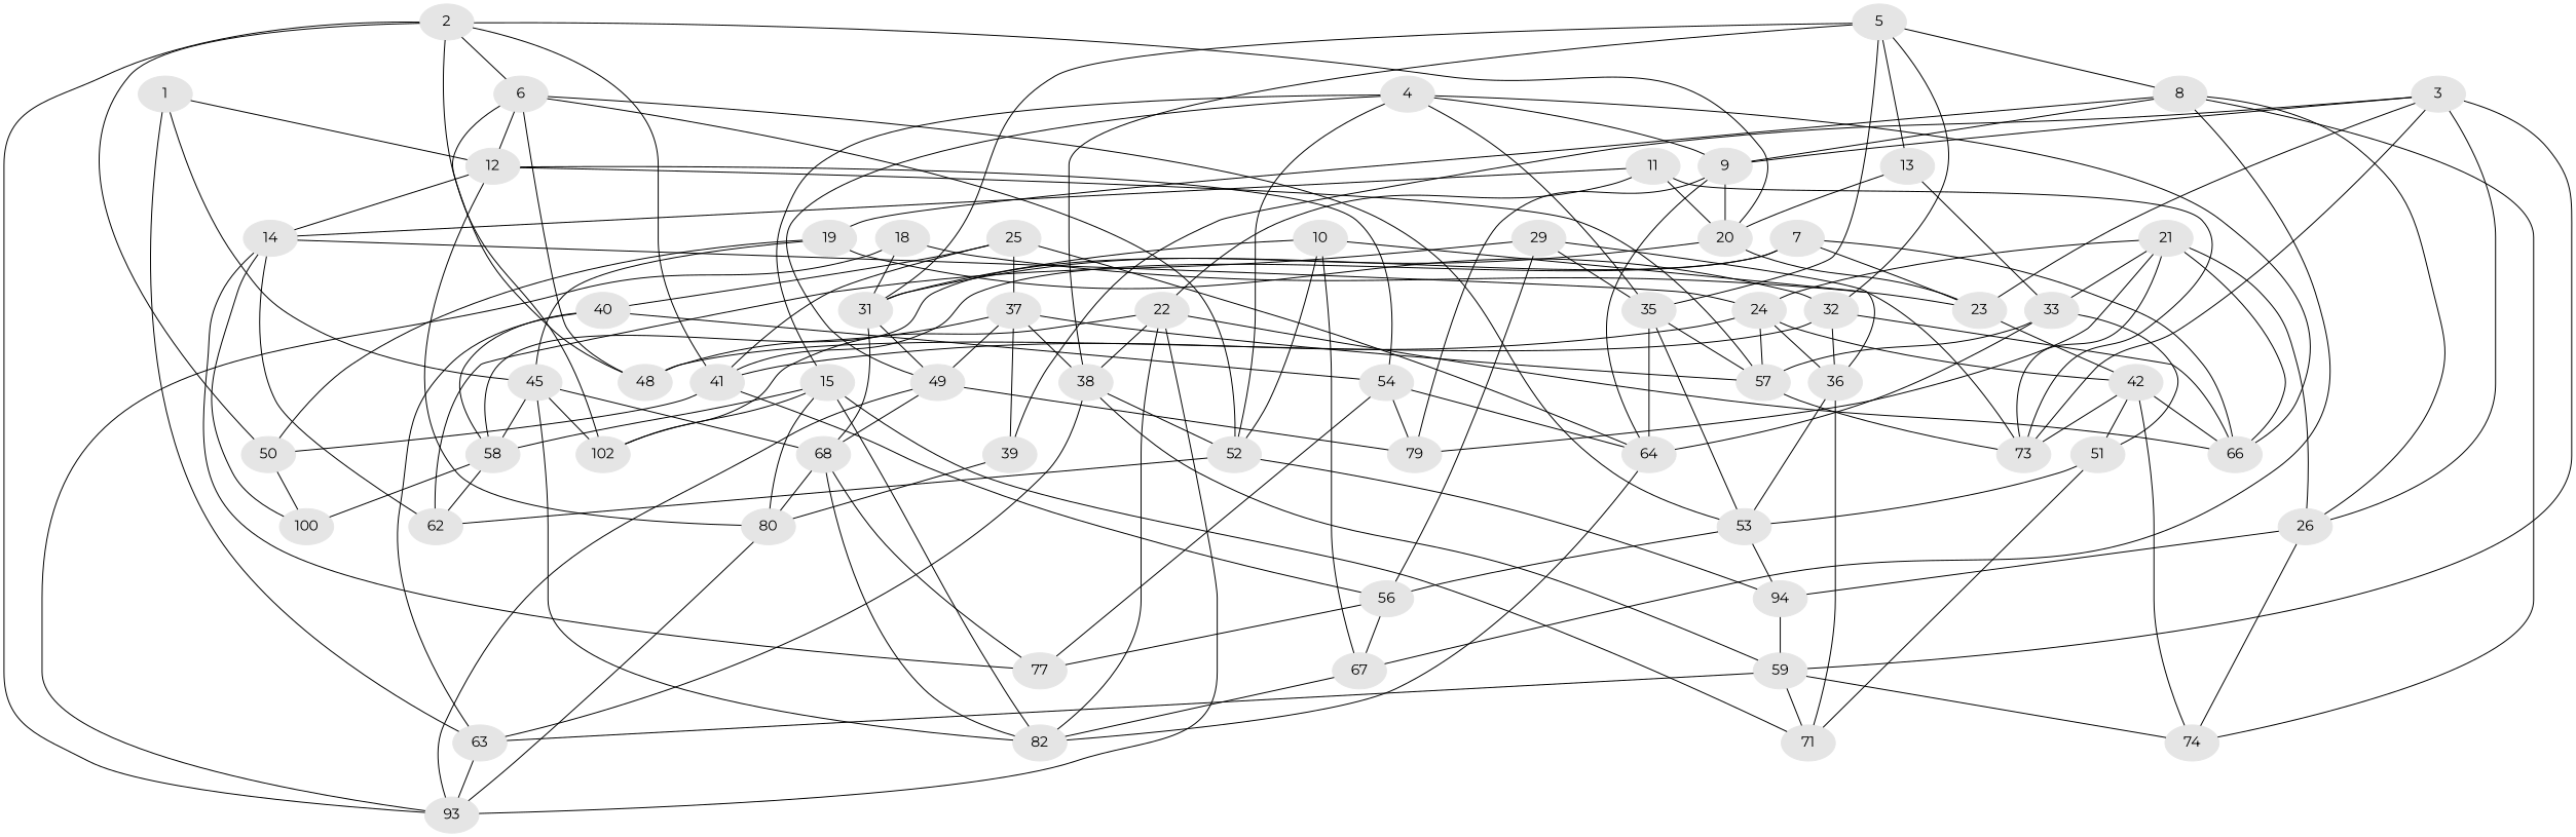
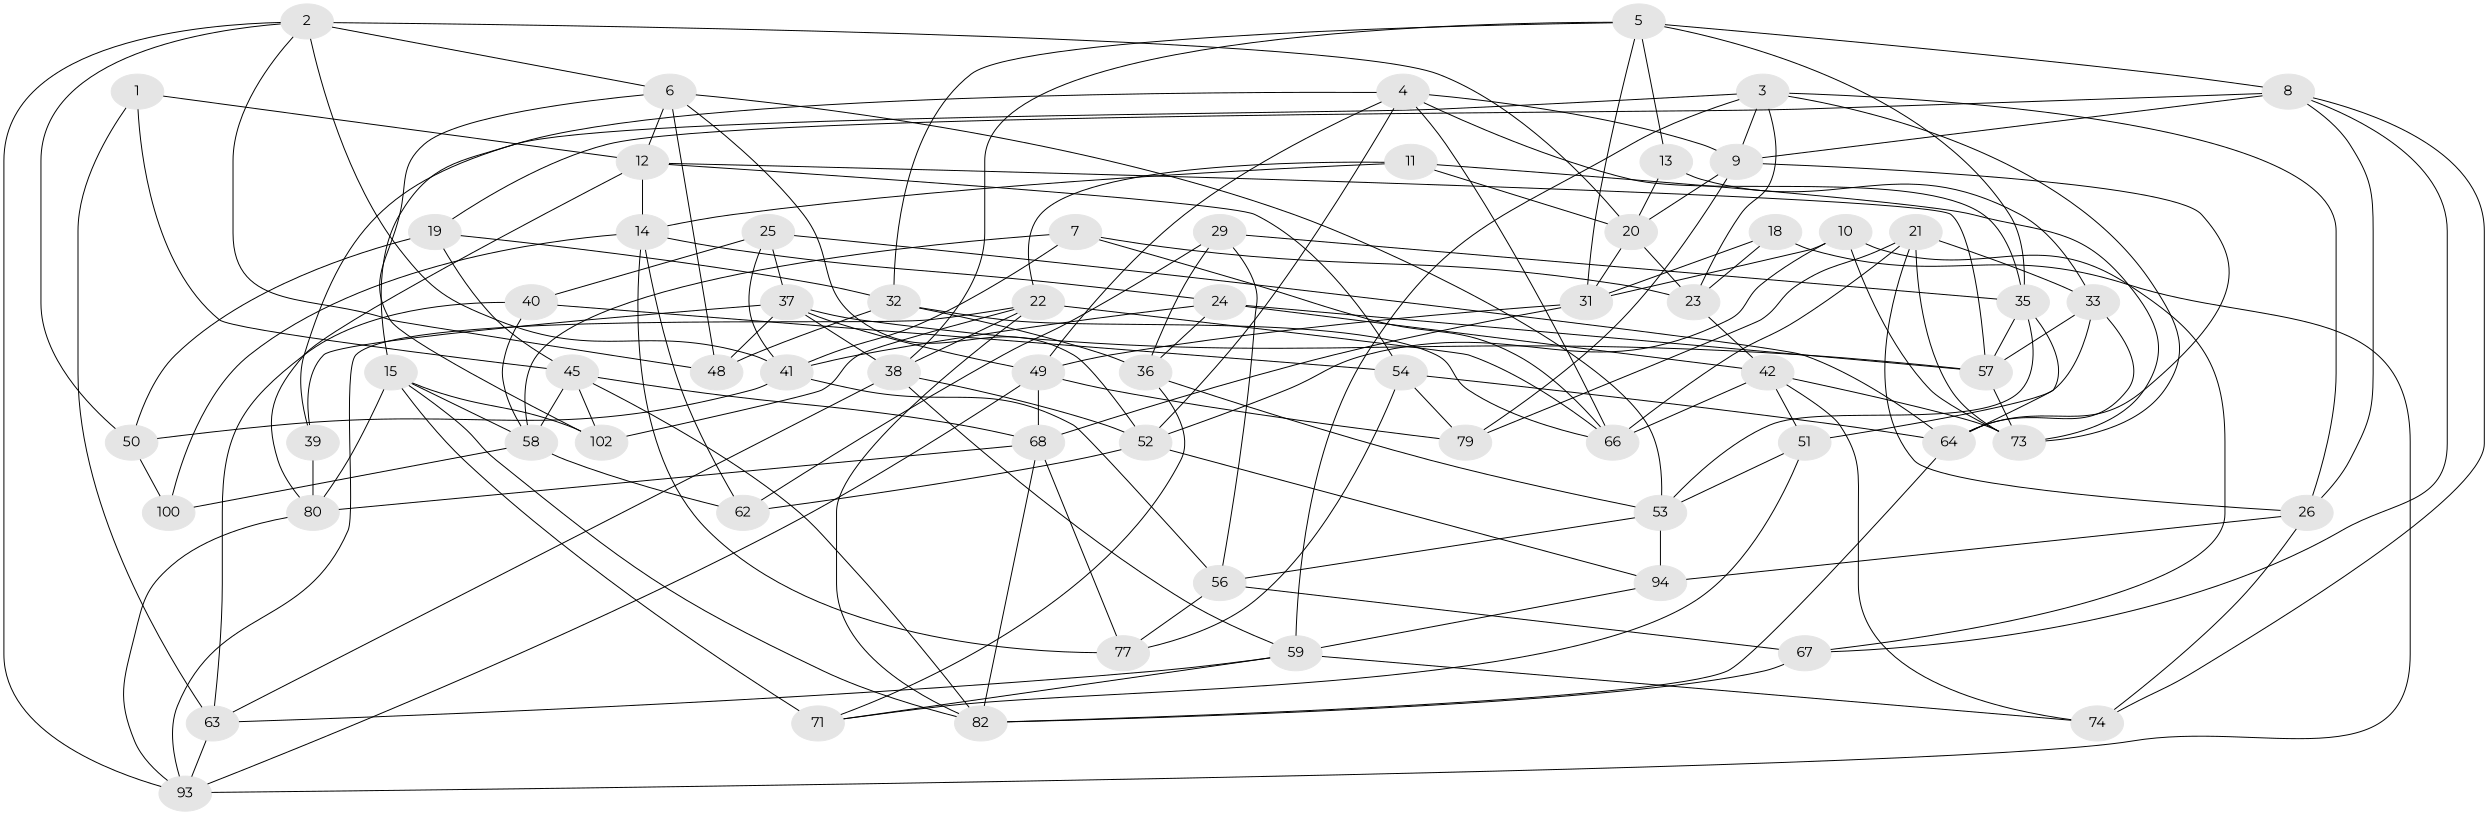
  graph {
    fontname=Montserrat
    node [color=gray90 fontname=Montserrat style=filled]
    edge [fontname=Montserrat]
    12 [super="+16"]
    14 [super="+92"]
    54 [super="+107"]
    57 [super="+87"]
    80 [super="+86"]
    1
    45 [super="+98"]
    63 [super="+75"]
    102
    58 [super="+91"]
    82 [super="+85"]
    68 [super="+106"]
    93 [super="+105"]
    2 [super="+83"]
    6 [super="+30"]
    20 [super="+27"]
    41 [super="+89"]
    48
    50
    52 [super="+95"]
    53 [super="+81"]
    23 [super="+60"]
    31 [super="+44"]
    56 [super="+90"]
    100
    3 [super="+72"]
    9 [super="+47"]
    26 [super="+43"]
    39
    59 [super="+99"]
    73 [super="+76"]
    64 [super="+96"]
    79
    42 [super="+46"]
    74
    94
    71
    4 [super="+65"]
    15 [super="+28"]
    35 [super="+55"]
    49 [super="+78"]
    66 [super="+69"]
    62
    5 [super="+17"]
    8 [super="+84"]
    13
    32 [super="+103"]
    38 [super="+101"]
    19
    67
    33 [super="+34"]
    36 [super="+61"]
    7
    10
    24 [super="+104"]
    77
    11
    22 [super="+97"]
    51
    18
    21 [super="+88"]
    37 [super="+70"]
    25
    40
    29
    12 -- 14
    12 -- 54
    12 -- 57
    12 -- 80
    14 -- 100
    14 -- 62
    14 -- 24
    14 -- 77
    54 -- 64
    54 -- 79
    54 -- 77
    57 -- 73
    80 -- 93
    1 -- 12
    1 -- 45
    1 -- 63 [weight=2]
    45 -- 102
    45 -- 58
    45 -- 82
    45 -- 68
    63 -- 93
    58 -- 100 [weight=2]
    58 -- 62
    68 -- 80
    68 -- 82
    68 -- 77
    2 -- 93
    2 -- 6
    2 -- 20
    2 -- 41
    2 -- 48
    2 -- 50
    6 -- 12
    6 -- 102
    6 -- 48
    6 -- 52
    6 -- 53
    20 -- 23
    20 -- 31
    41 -- 50
    41 -- 56
    50 -- 100
    52 -- 94
    52 -- 62
    53 -- 56
    53 -- 94
    23 -- 42
    31 -- 68
    31 -- 49
    56 -- 67
    56 -- 77
    3 -- 23
    3 -- 9
    3 -- 26
    3 -- 39
    3 -- 59
    3 -- 73
    9 -- 20
    9 -- 64
    9 -- 79
    26 -- 74
    26 -- 94 [weight=2]
    39 -- 80 [weight=2]
    59 -- 63
    59 -- 74
    59 -- 71
    64 -- 82
    42 -- 73
    42 -- 74
    42 -- 66
    42 -- 51
    94 -- 59
    4 -- 52
    4 -- 9
    4 -- 15
    4 -- 35
    4 -- 49
    4 -- 66
    15 -- 80
    15 -- 102
    15 -- 58
    15 -- 82
    15 -- 71
    35 -- 57
    35 -- 53
    35 -- 64
    49 -- 68
    49 -- 93
    49 -- 79
    5 -- 31
    5 -- 35
    5 -- 8
    5 -- 13
    5 -- 32
    5 -- 38
    8 -- 9
    8 -- 26
    8 -- 74
    8 -- 19
    8 -- 67
    13 -- 20
    13 -- 33 [weight=2]
    32 -- 48
    32 -- 66
    32 -- 36 [weight=2]
    38 -- 63
    38 -- 52
    38 -- 59
    19 -- 45
    19 -- 50
    19 -- 32
    67 -- 82
    33 -- 57
    33 -- 64
    33 -- 51
    36 -- 53
    36 -- 71
    7 -- 58
    7 -- 41
    7 -- 23
    7 -- 66
    10 -- 52
    10 -- 31
    10 -- 73
    10 -- 67
    24 -- 57
    24 -- 41
    24 -- 42
    24 -- 36
    11 -- 14
    11 -- 20
    11 -- 73
    11 -- 22
    22 -- 102
    22 -- 82
    22 -- 93
    22 -- 66
    22 -- 38
    51 -- 53
    51 -- 71
    18 -- 93
    18 -- 23 [weight=2]
    18 -- 31
    21 -- 26
    21 -- 73
    21 -- 79
    21 -- 66
    21 -- 33
-   21 -- 24
    37 -- 57
    37 -- 48
    37 -- 39
    37 -- 49
    37 -- 38
    25 -- 41
    25 -- 64
    25 -- 37
    25 -- 40
    40 -- 54
    40 -- 63
    40 -- 58
    29 -- 56
    29 -- 35
    29 -- 62
    29 -- 36
  }
